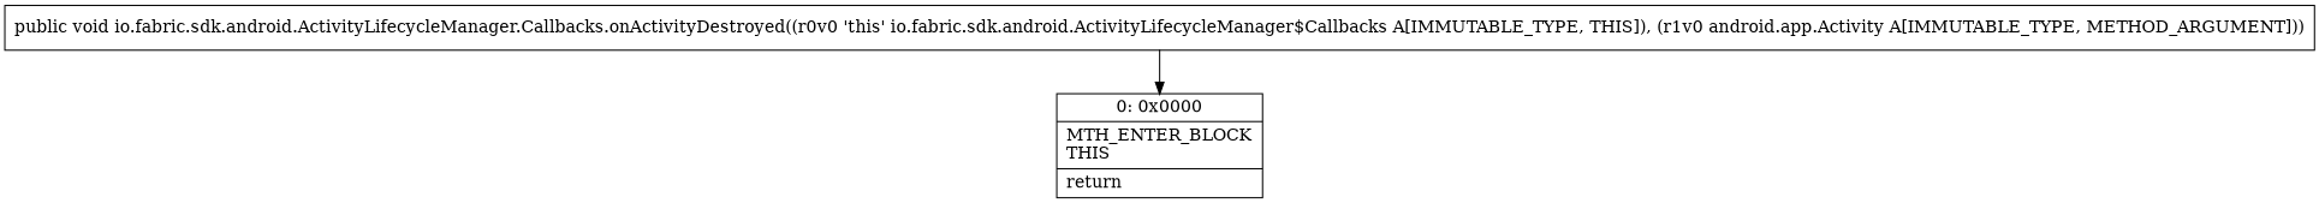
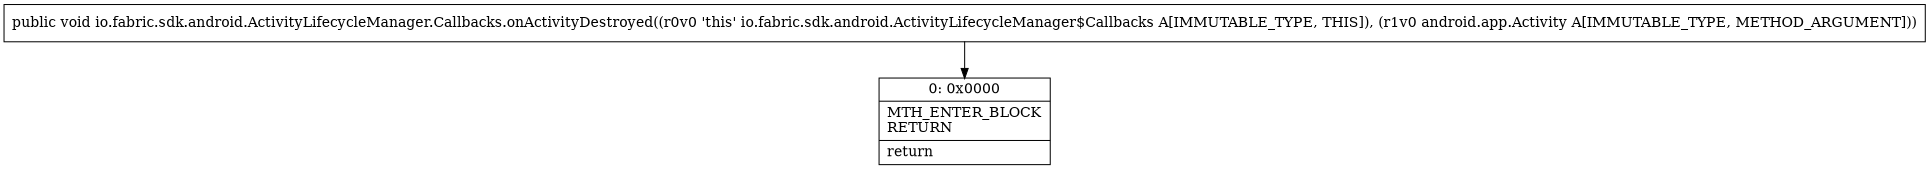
  digraph {
    node [shape=record]
-   n1 [label="{0\:\ 0x0000|MTH_ENTER_BLOCK\lTHIS\l|return\l}"]
+   n1 [label="{0\:\ 0x0000|MTH_ENTER_BLOCK\lRETURN\l|return\l}"]
    n2 [label="{public void io.fabric.sdk.android.ActivityLifecycleManager.Callbacks.onActivityDestroyed((r0v0 'this' io.fabric.sdk.android.ActivityLifecycleManager$Callbacks A[IMMUTABLE_TYPE, THIS]), (r1v0 android.app.Activity A[IMMUTABLE_TYPE, METHOD_ARGUMENT])) }"]
    n2 -> n1
  }
